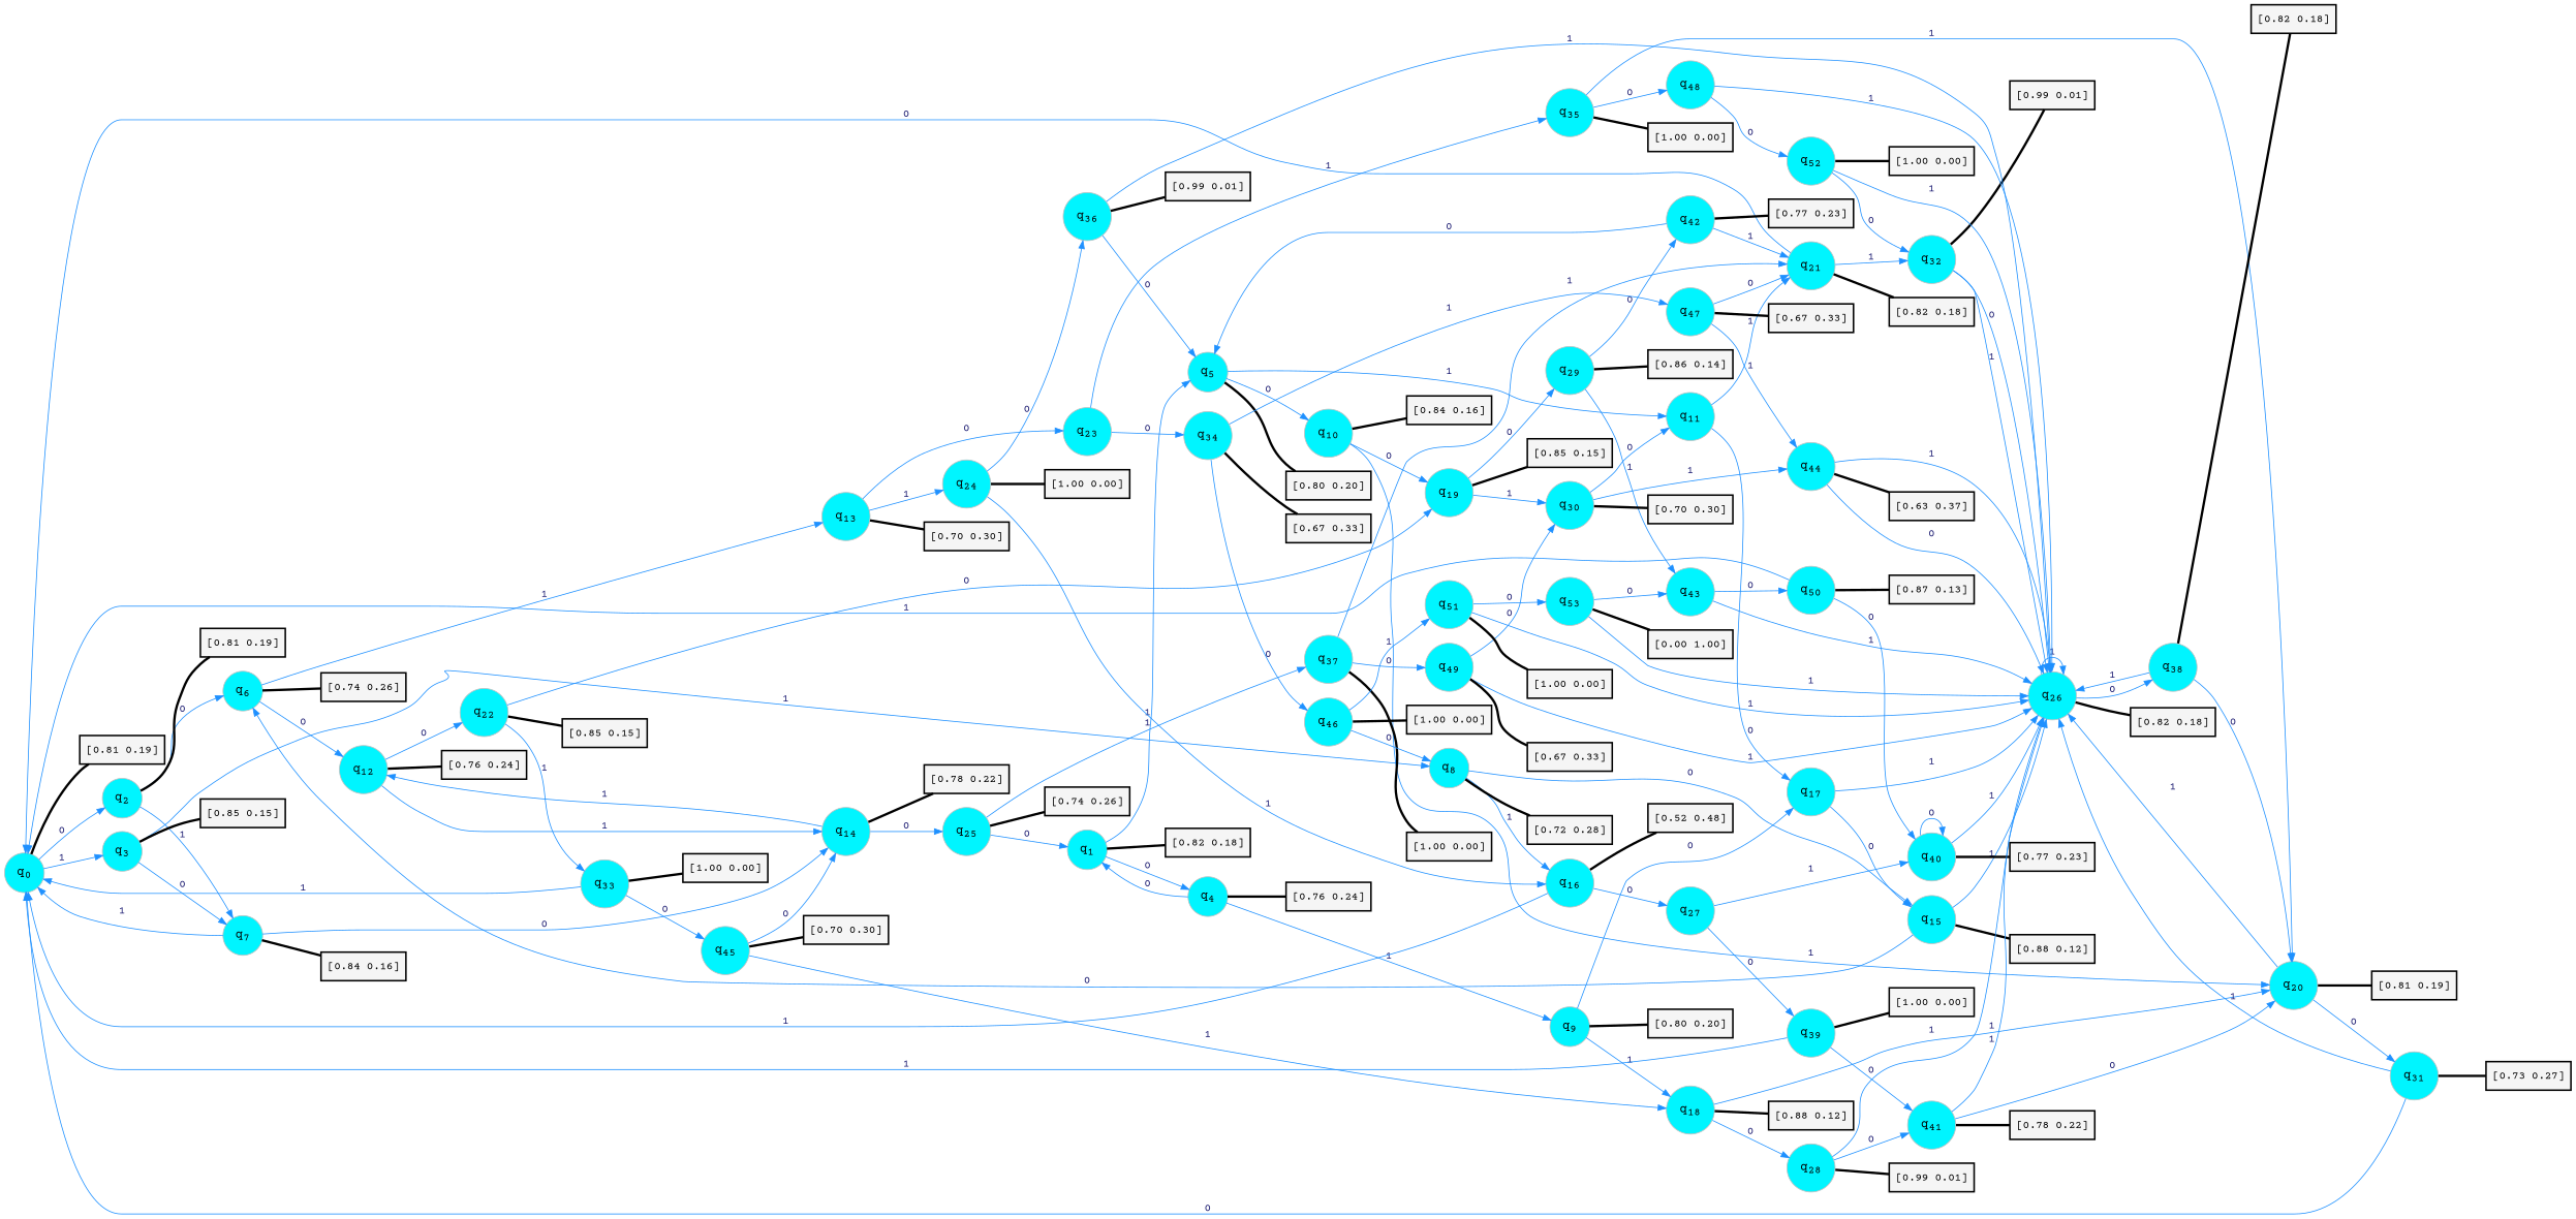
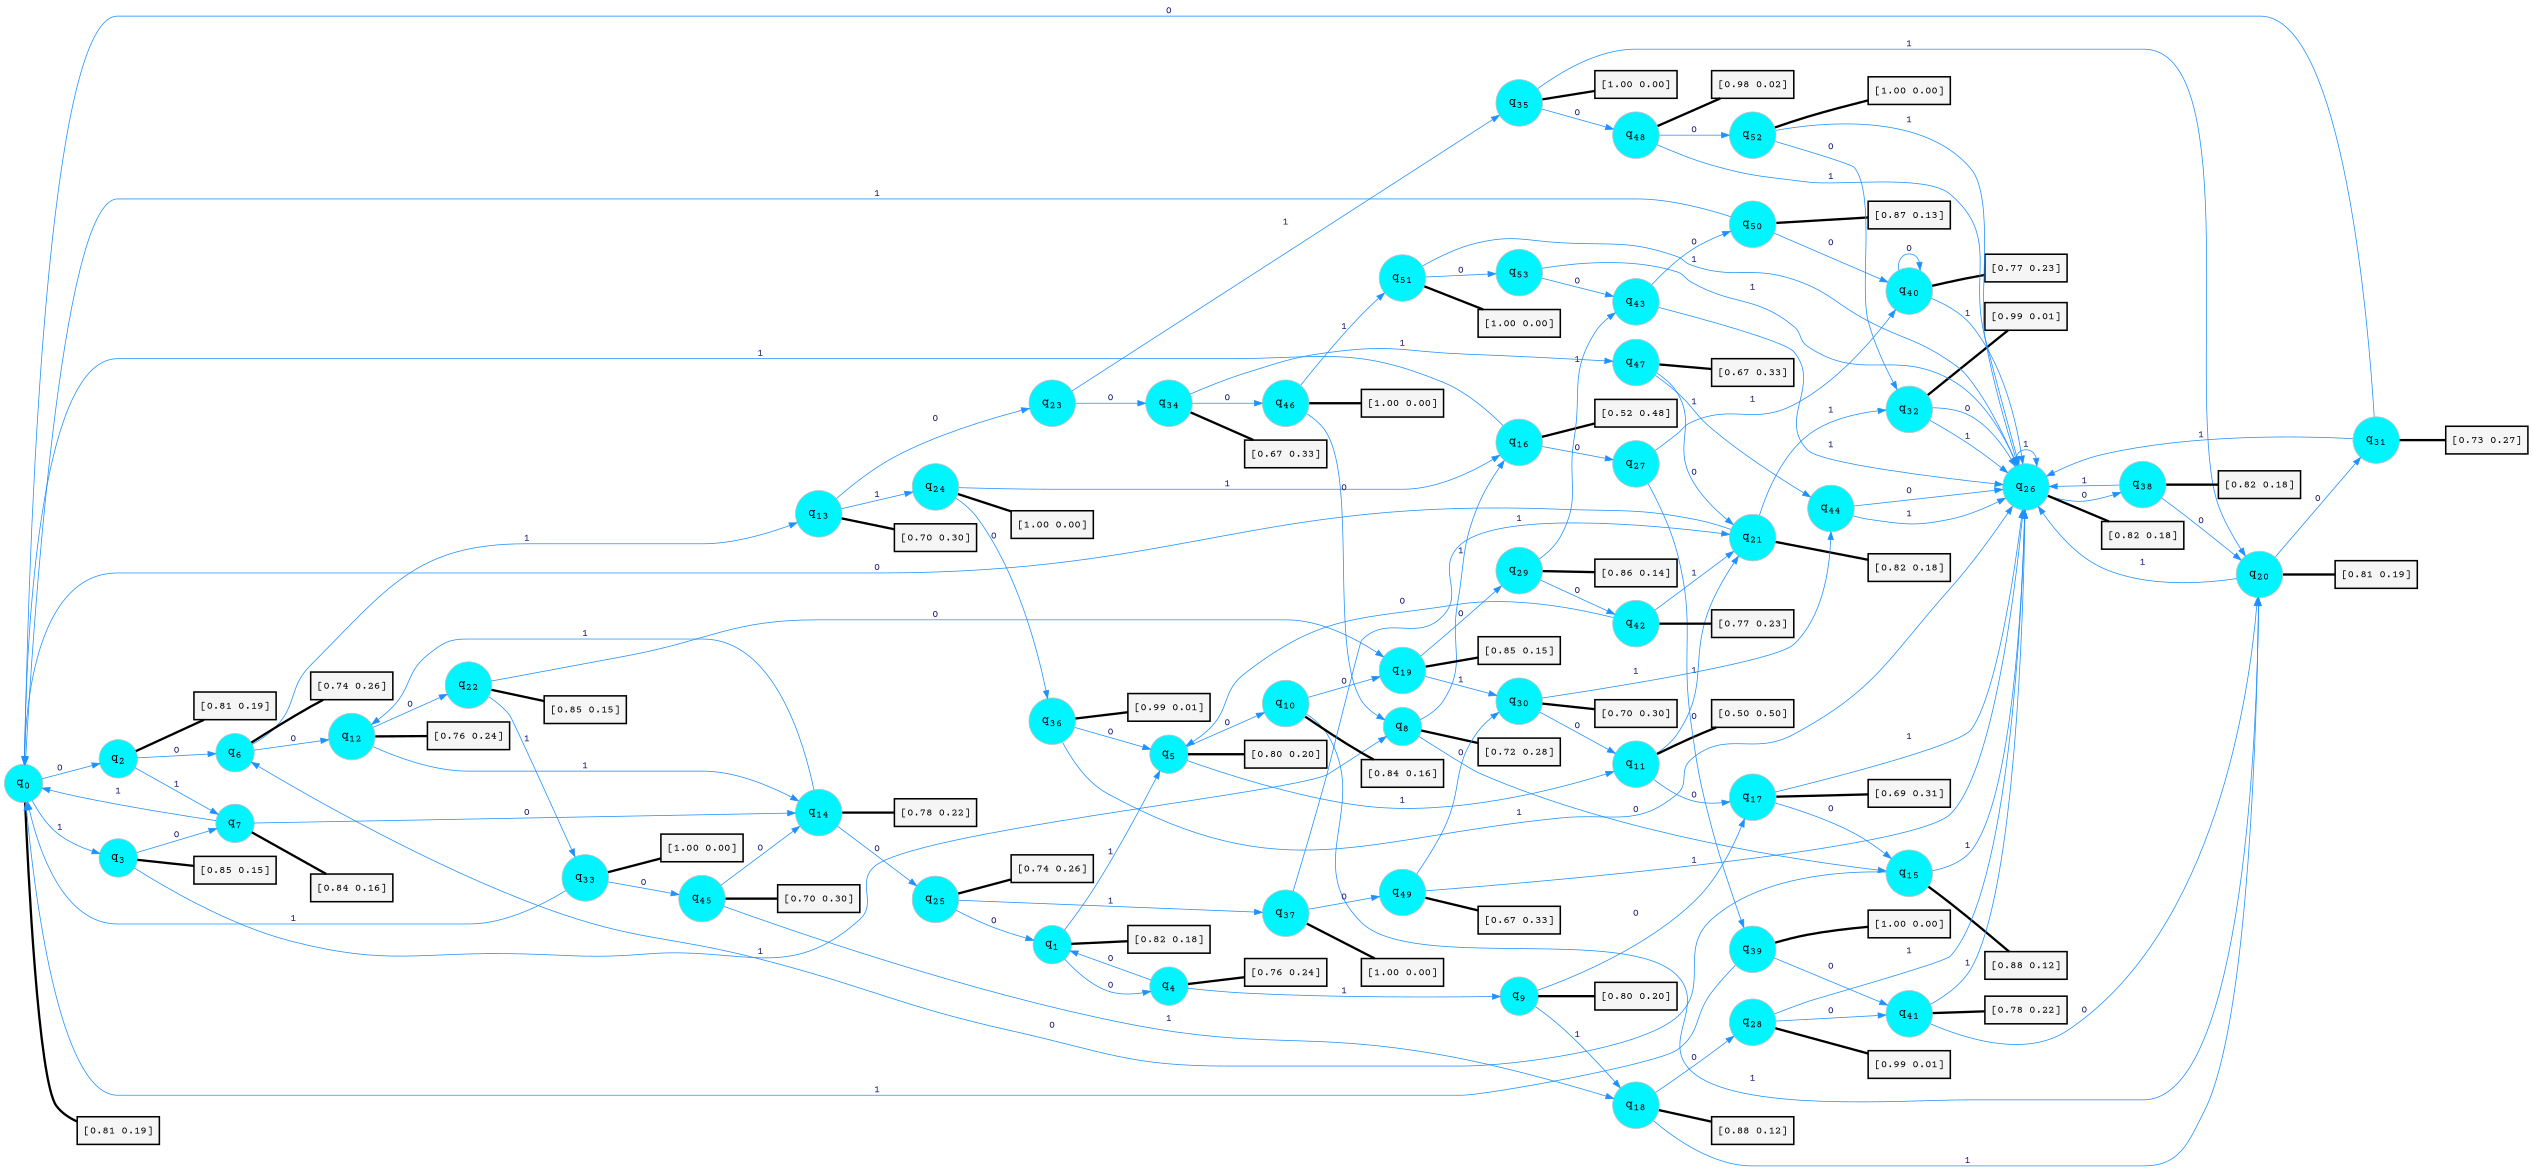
  digraph {
    fontname="Courier Prime"
    rankdir=LR
    node [color=gray fillcolor=turquoise1 fontcolor=black fontname="Courier Prime" fontsize=16 fontweight=bold shape=circle style=filled]
    edge [arrowsize=1 color=dodgerblue1 fontcolor=midnightblue fontname="Courier Prime" fontweight=bold penwidth=1 style=solid weight=20]
    n1 [label=<q<SUB>0</SUB>>]
    n2 [label=<q<SUB>2</SUB>>]
    n3 [label=<q<SUB>3</SUB>>]
    n4 [color=black fillcolor=whitesmoke fontsize=14 label="[0.81 0.19]" penwidth=2 shape=box]
    n5 [label=<q<SUB>6</SUB>>]
    n6 [label=<q<SUB>7</SUB>>]
    n7 [color=black fillcolor=whitesmoke fontsize=14 label="[0.81 0.19]" penwidth=2 shape=box]
    n8 [label=<q<SUB>8</SUB>>]
    n9 [color=black fillcolor=whitesmoke fontsize=14 label="[0.85 0.15]" penwidth=2 shape=box]
    n10 [label=<q<SUB>1</SUB>>]
    n11 [label=<q<SUB>4</SUB>>]
    n12 [label=<q<SUB>5</SUB>>]
    n13 [color=black fillcolor=whitesmoke fontsize=14 label="[0.82 0.18]" penwidth=2 shape=box]
    n14 [label=<q<SUB>9</SUB>>]
    n15 [color=black fillcolor=whitesmoke fontsize=14 label="[0.76 0.24]" penwidth=2 shape=box]
    n16 [label=<q<SUB>10</SUB>>]
    n17 [label=<q<SUB>11</SUB>>]
    n18 [color=black fillcolor=whitesmoke fontsize=14 label="[0.80 0.20]" penwidth=2 shape=box]
    n19 [label=<q<SUB>12</SUB>>]
    n20 [label=<q<SUB>13</SUB>>]
    n21 [color=black fillcolor=whitesmoke fontsize=14 label="[0.74 0.26]" penwidth=2 shape=box]
    n22 [label=<q<SUB>14</SUB>>]
    n23 [color=black fillcolor=whitesmoke fontsize=14 label="[0.84 0.16]" penwidth=2 shape=box]
    n24 [label=<q<SUB>15</SUB>>]
    n25 [label=<q<SUB>16</SUB>>]
    n26 [color=black fillcolor=whitesmoke fontsize=14 label="[0.72 0.28]" penwidth=2 shape=box]
    n27 [label=<q<SUB>17</SUB>>]
    n28 [label=<q<SUB>18</SUB>>]
    n29 [color=black fillcolor=whitesmoke fontsize=14 label="[0.80 0.20]" penwidth=2 shape=box]
    n30 [label=<q<SUB>19</SUB>>]
    n31 [label=<q<SUB>20</SUB>>]
    n32 [color=black fillcolor=whitesmoke fontsize=14 label="[0.84 0.16]" penwidth=2 shape=box]
    n33 [label=<q<SUB>21</SUB>>]
+   n34 [color=black fillcolor=whitesmoke fontsize=14 label="[0.50 0.50]" penwidth=2 shape=box]
    n35 [label=<q<SUB>22</SUB>>]
    n36 [color=black fillcolor=whitesmoke fontsize=14 label="[0.76 0.24]" penwidth=2 shape=box]
    n37 [label=<q<SUB>23</SUB>>]
    n38 [label=<q<SUB>24</SUB>>]
    n39 [color=black fillcolor=whitesmoke fontsize=14 label="[0.70 0.30]" penwidth=2 shape=box]
    n40 [label=<q<SUB>25</SUB>>]
    n41 [color=black fillcolor=whitesmoke fontsize=14 label="[0.78 0.22]" penwidth=2 shape=box]
    n42 [label=<q<SUB>26</SUB>>]
    n43 [color=black fillcolor=whitesmoke fontsize=14 label="[0.88 0.12]" penwidth=2 shape=box]
    n44 [label=<q<SUB>27</SUB>>]
    n45 [color=black fillcolor=whitesmoke fontsize=14 label="[0.52 0.48]" penwidth=2 shape=box]
+   n46 [color=black fillcolor=whitesmoke fontsize=14 label="[0.69 0.31]" penwidth=2 shape=box]
    n47 [label=<q<SUB>28</SUB>>]
    n48 [color=black fillcolor=whitesmoke fontsize=14 label="[0.88 0.12]" penwidth=2 shape=box]
    n49 [label=<q<SUB>29</SUB>>]
    n50 [label=<q<SUB>30</SUB>>]
    n51 [color=black fillcolor=whitesmoke fontsize=14 label="[0.85 0.15]" penwidth=2 shape=box]
    n52 [label=<q<SUB>31</SUB>>]
    n53 [color=black fillcolor=whitesmoke fontsize=14 label="[0.81 0.19]" penwidth=2 shape=box]
    n54 [label=<q<SUB>32</SUB>>]
    n55 [color=black fillcolor=whitesmoke fontsize=14 label="[0.82 0.18]" penwidth=2 shape=box]
    n56 [label=<q<SUB>33</SUB>>]
    n57 [color=black fillcolor=whitesmoke fontsize=14 label="[0.85 0.15]" penwidth=2 shape=box]
    n58 [label=<q<SUB>34</SUB>>]
    n59 [label=<q<SUB>35</SUB>>]
    n60 [label=<q<SUB>36</SUB>>]
    n61 [color=black fillcolor=whitesmoke fontsize=14 label="[1.00 0.00]" penwidth=2 shape=box]
    n62 [label=<q<SUB>37</SUB>>]
    n63 [color=black fillcolor=whitesmoke fontsize=14 label="[0.74 0.26]" penwidth=2 shape=box]
    n64 [label=<q<SUB>38</SUB>>]
    n65 [color=black fillcolor=whitesmoke fontsize=14 label="[0.82 0.18]" penwidth=2 shape=box]
    n66 [label=<q<SUB>39</SUB>>]
    n67 [label=<q<SUB>40</SUB>>]
    n68 [label=<q<SUB>41</SUB>>]
    n69 [color=black fillcolor=whitesmoke fontsize=14 label="[0.99 0.01]" penwidth=2 shape=box]
    n70 [label=<q<SUB>42</SUB>>]
    n71 [label=<q<SUB>43</SUB>>]
    n72 [color=black fillcolor=whitesmoke fontsize=14 label="[0.86 0.14]" penwidth=2 shape=box]
    n73 [label=<q<SUB>44</SUB>>]
    n74 [color=black fillcolor=whitesmoke fontsize=14 label="[0.70 0.30]" penwidth=2 shape=box]
    n75 [color=black fillcolor=whitesmoke fontsize=14 label="[0.73 0.27]" penwidth=2 shape=box]
    n76 [color=black fillcolor=whitesmoke fontsize=14 label="[0.99 0.01]" penwidth=2 shape=box]
    n77 [label=<q<SUB>45</SUB>>]
    n78 [color=black fillcolor=whitesmoke fontsize=14 label="[1.00 0.00]" penwidth=2 shape=box]
    n79 [label=<q<SUB>46</SUB>>]
    n80 [label=<q<SUB>47</SUB>>]
    n81 [color=black fillcolor=whitesmoke fontsize=14 label="[0.67 0.33]" penwidth=2 shape=box]
    n82 [label=<q<SUB>48</SUB>>]
    n83 [color=black fillcolor=whitesmoke fontsize=14 label="[1.00 0.00]" penwidth=2 shape=box]
    n84 [color=black fillcolor=whitesmoke fontsize=14 label="[0.99 0.01]" penwidth=2 shape=box]
    n85 [label=<q<SUB>49</SUB>>]
    n86 [color=black fillcolor=whitesmoke fontsize=14 label="[1.00 0.00]" penwidth=2 shape=box]
    n87 [color=black fillcolor=whitesmoke fontsize=14 label="[0.82 0.18]" penwidth=2 shape=box]
    n88 [color=black fillcolor=whitesmoke fontsize=14 label="[1.00 0.00]" penwidth=2 shape=box]
    n89 [color=black fillcolor=whitesmoke fontsize=14 label="[0.77 0.23]" penwidth=2 shape=box]
    n90 [color=black fillcolor=whitesmoke fontsize=14 label="[0.78 0.22]" penwidth=2 shape=box]
    n91 [color=black fillcolor=whitesmoke fontsize=14 label="[0.77 0.23]" penwidth=2 shape=box]
    n92 [label=<q<SUB>50</SUB>>]
-   n93 [color=black fillcolor=whitesmoke fontsize=14 label="[0.63 0.37]" penwidth=2 shape=box]
    n94 [color=black fillcolor=whitesmoke fontsize=14 label="[0.70 0.30]" penwidth=2 shape=box]
    n95 [label=<q<SUB>51</SUB>>]
    n96 [color=black fillcolor=whitesmoke fontsize=14 label="[1.00 0.00]" penwidth=2 shape=box]
    n97 [color=black fillcolor=whitesmoke fontsize=14 label="[0.67 0.33]" penwidth=2 shape=box]
    n98 [label=<q<SUB>52</SUB>>]
+   n99 [color=black fillcolor=whitesmoke fontsize=14 label="[0.98 0.02]" penwidth=2 shape=box]
    n100 [color=black fillcolor=whitesmoke fontsize=14 label="[0.67 0.33]" penwidth=2 shape=box]
    n101 [color=black fillcolor=whitesmoke fontsize=14 label="[0.87 0.13]" penwidth=2 shape=box]
    n102 [label=<q<SUB>53</SUB>>]
    n103 [color=black fillcolor=whitesmoke fontsize=14 label="[1.00 0.00]" penwidth=2 shape=box]
    n104 [color=black fillcolor=whitesmoke fontsize=14 label="[1.00 0.00]" penwidth=2 shape=box]
-   n105 [color=black fillcolor=whitesmoke fontsize=14 label="[0.00 1.00]" penwidth=2 shape=box]
    n1 -> n2 [label=0]
    n1 -> n3 [label=1]
    n1 -> n4 [arrowhead=none color=black penwidth=3]
    n2 -> n5 [label=0]
    n2 -> n6 [label=1]
    n2 -> n7 [arrowhead=none color=black penwidth=3]
    n3 -> n6 [label=0]
    n3 -> n8 [label=1]
    n3 -> n9 [arrowhead=none color=black penwidth=3]
    n5 -> n19 [label=0]
    n5 -> n20 [label=1]
    n5 -> n21 [arrowhead=none color=black penwidth=3]
    n6 -> n1 [label=1]
    n6 -> n22 [label=0]
    n6 -> n23 [arrowhead=none color=black penwidth=3]
    n8 -> n24 [label=0]
    n8 -> n25 [label=1]
    n8 -> n26 [arrowhead=none color=black penwidth=3]
    n10 -> n11 [label=0]
    n10 -> n12 [label=1]
    n10 -> n13 [arrowhead=none color=black penwidth=3]
    n11 -> n10 [label=0]
    n11 -> n14 [label=1]
    n11 -> n15 [arrowhead=none color=black penwidth=3]
    n12 -> n16 [label=0]
    n12 -> n17 [label=1]
    n12 -> n18 [arrowhead=none color=black penwidth=3]
    n14 -> n27 [label=0]
    n14 -> n28 [label=1]
    n14 -> n29 [arrowhead=none color=black penwidth=3]
    n16 -> n30 [label=0]
    n16 -> n31 [label=1]
    n16 -> n32 [arrowhead=none color=black penwidth=3]
    n17 -> n27 [label=0]
    n17 -> n33 [label=1]
+   n17 -> n34 [arrowhead=none color=black penwidth=3]
    n19 -> n22 [label=1]
    n19 -> n35 [label=0]
    n19 -> n36 [arrowhead=none color=black penwidth=3]
    n20 -> n37 [label=0]
    n20 -> n38 [label=1]
    n20 -> n39 [arrowhead=none color=black penwidth=3]
    n22 -> n19 [label=1]
    n22 -> n40 [label=0]
    n22 -> n41 [arrowhead=none color=black penwidth=3]
    n24 -> n5 [label=0]
    n24 -> n42 [label=1]
    n24 -> n43 [arrowhead=none color=black penwidth=3]
    n25 -> n1 [label=1]
    n25 -> n44 [label=0]
    n25 -> n45 [arrowhead=none color=black penwidth=3]
    n27 -> n24 [label=0]
    n27 -> n42 [label=1]
+   n27 -> n46 [arrowhead=none color=black penwidth=3]
    n28 -> n31 [label=1]
    n28 -> n47 [label=0]
    n28 -> n48 [arrowhead=none color=black penwidth=3]
    n30 -> n49 [label=0]
    n30 -> n50 [label=1]
    n30 -> n51 [arrowhead=none color=black penwidth=3]
    n31 -> n42 [label=1]
    n31 -> n52 [label=0]
    n31 -> n53 [arrowhead=none color=black penwidth=3]
    n33 -> n1 [label=0]
    n33 -> n54 [label=1]
    n33 -> n55 [arrowhead=none color=black penwidth=3]
    n35 -> n30 [label=0]
    n35 -> n56 [label=1]
    n35 -> n57 [arrowhead=none color=black penwidth=3]
    n37 -> n58 [label=0]
    n37 -> n59 [label=1]
    n38 -> n25 [label=1]
    n38 -> n60 [label=0]
    n38 -> n61 [arrowhead=none color=black penwidth=3]
    n40 -> n10 [label=0]
    n40 -> n62 [label=1]
    n40 -> n63 [arrowhead=none color=black penwidth=3]
    n42 -> n42 [label=1]
    n42 -> n64 [label=0]
    n42 -> n65 [arrowhead=none color=black penwidth=3]
    n44 -> n66 [label=0]
    n44 -> n67 [label=1]
    n47 -> n42 [label=1]
    n47 -> n68 [label=0]
    n47 -> n69 [arrowhead=none color=black penwidth=3]
    n49 -> n70 [label=0]
    n49 -> n71 [label=1]
    n49 -> n72 [arrowhead=none color=black penwidth=3]
    n50 -> n17 [label=0]
    n50 -> n73 [label=1]
    n50 -> n74 [arrowhead=none color=black penwidth=3]
    n52 -> n1 [label=0]
    n52 -> n42 [label=1]
    n52 -> n75 [arrowhead=none color=black penwidth=3]
    n54 -> n42 [label=0]
    n54 -> n42 [label=1]
    n54 -> n76 [arrowhead=none color=black penwidth=3]
    n56 -> n1 [label=1]
    n56 -> n77 [label=0]
    n56 -> n78 [arrowhead=none color=black penwidth=3]
    n58 -> n79 [label=0]
    n58 -> n80 [label=1]
    n58 -> n81 [arrowhead=none color=black penwidth=3]
    n59 -> n31 [label=1]
    n59 -> n82 [label=0]
    n59 -> n83 [arrowhead=none color=black penwidth=3]
    n60 -> n12 [label=0]
    n60 -> n42 [label=1]
    n60 -> n84 [arrowhead=none color=black penwidth=3]
    n62 -> n33 [label=1]
    n62 -> n85 [label=0]
    n62 -> n86 [arrowhead=none color=black penwidth=3]
    n64 -> n31 [label=0]
    n64 -> n42 [label=1]
    n64 -> n87 [arrowhead=none color=black penwidth=3]
    n66 -> n1 [label=1]
    n66 -> n68 [label=0]
    n66 -> n88 [arrowhead=none color=black penwidth=3]
    n67 -> n42 [label=1]
    n67 -> n67 [label=0]
    n67 -> n89 [arrowhead=none color=black penwidth=3]
    n68 -> n31 [label=0]
    n68 -> n42 [label=1]
    n68 -> n90 [arrowhead=none color=black penwidth=3]
    n70 -> n12 [label=0]
    n70 -> n33 [label=1]
    n70 -> n91 [arrowhead=none color=black penwidth=3]
    n71 -> n42 [label=1]
    n71 -> n92 [label=0]
    n73 -> n42 [label=0]
    n73 -> n42 [label=1]
-   n73 -> n93 [arrowhead=none color=black penwidth=3]
    n77 -> n22 [label=0]
    n77 -> n28 [label=1]
    n77 -> n94 [arrowhead=none color=black penwidth=3]
    n79 -> n8 [label=0]
    n79 -> n95 [label=1]
    n79 -> n96 [arrowhead=none color=black penwidth=3]
    n80 -> n33 [label=0]
    n80 -> n73 [label=1]
    n80 -> n97 [arrowhead=none color=black penwidth=3]
    n82 -> n42 [label=1]
    n82 -> n98 [label=0]
+   n82 -> n99 [arrowhead=none color=black penwidth=3]
    n85 -> n42 [label=1]
    n85 -> n50 [label=0]
    n85 -> n100 [arrowhead=none color=black penwidth=3]
    n92 -> n1 [label=1]
    n92 -> n67 [label=0]
    n92 -> n101 [arrowhead=none color=black penwidth=3]
    n95 -> n42 [label=1]
    n95 -> n102 [label=0]
    n95 -> n103 [arrowhead=none color=black penwidth=3]
    n98 -> n42 [label=1]
    n98 -> n54 [label=0]
    n98 -> n104 [arrowhead=none color=black penwidth=3]
    n102 -> n42 [label=1]
    n102 -> n71 [label=0]
-   n102 -> n105 [arrowhead=none color=black penwidth=3]
  }
